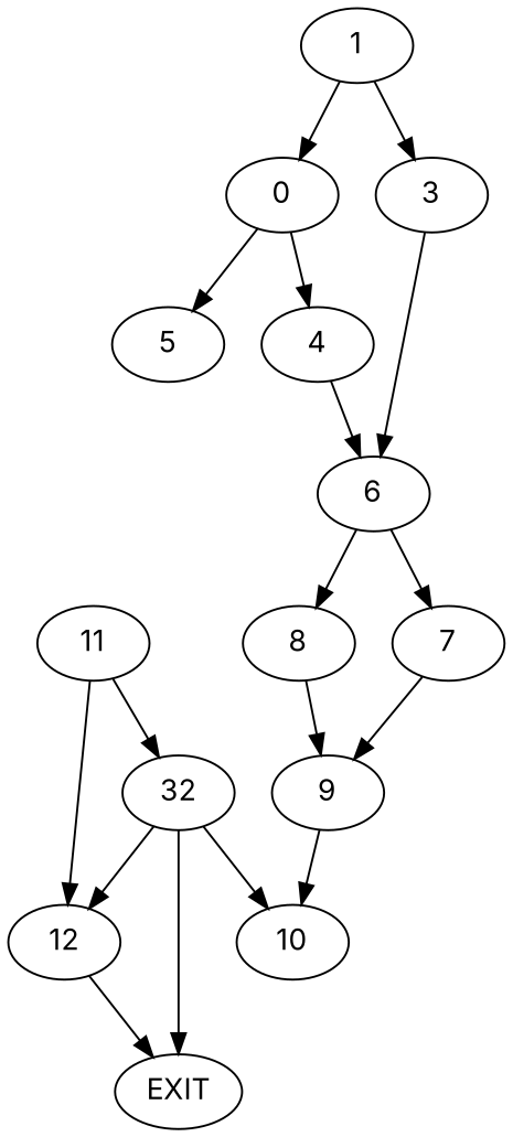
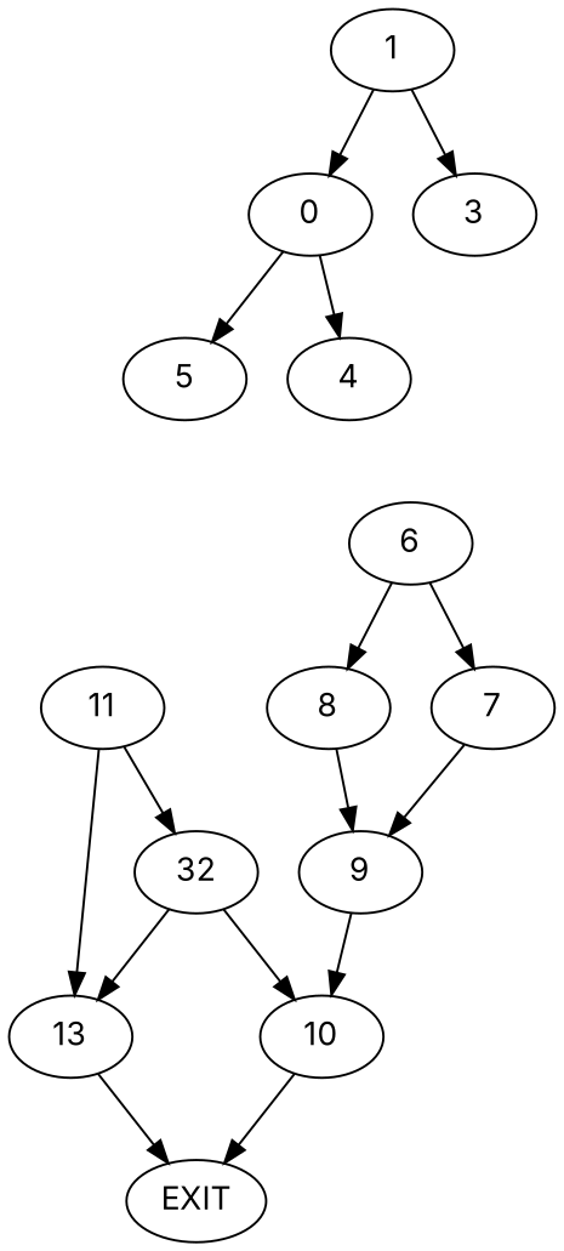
  digraph {
    fontname=Inter
    node [fontname=Inter]
    edge [fontname=Inter]
    n1 [label=0]
    1
    3
    n4 [label=EXIT]
    4
    5
    6
    7
    8
    9
    10
    n12 [label=32]
    11
-   13 [label=12]
+   13
    n1 -> 4
    n1 -> 5
    1 -> n1
    1 -> 3
-   3 -> 6
-   4 -> 6
    6 -> 7
    6 -> 8
    7 -> 9
    8 -> 9
    9 -> 10
-   n12 -> n4
+   10 -> n4
    n12 -> 10
    n12 -> 13
    11 -> n12
    11 -> 13
    13 -> n4
  }
